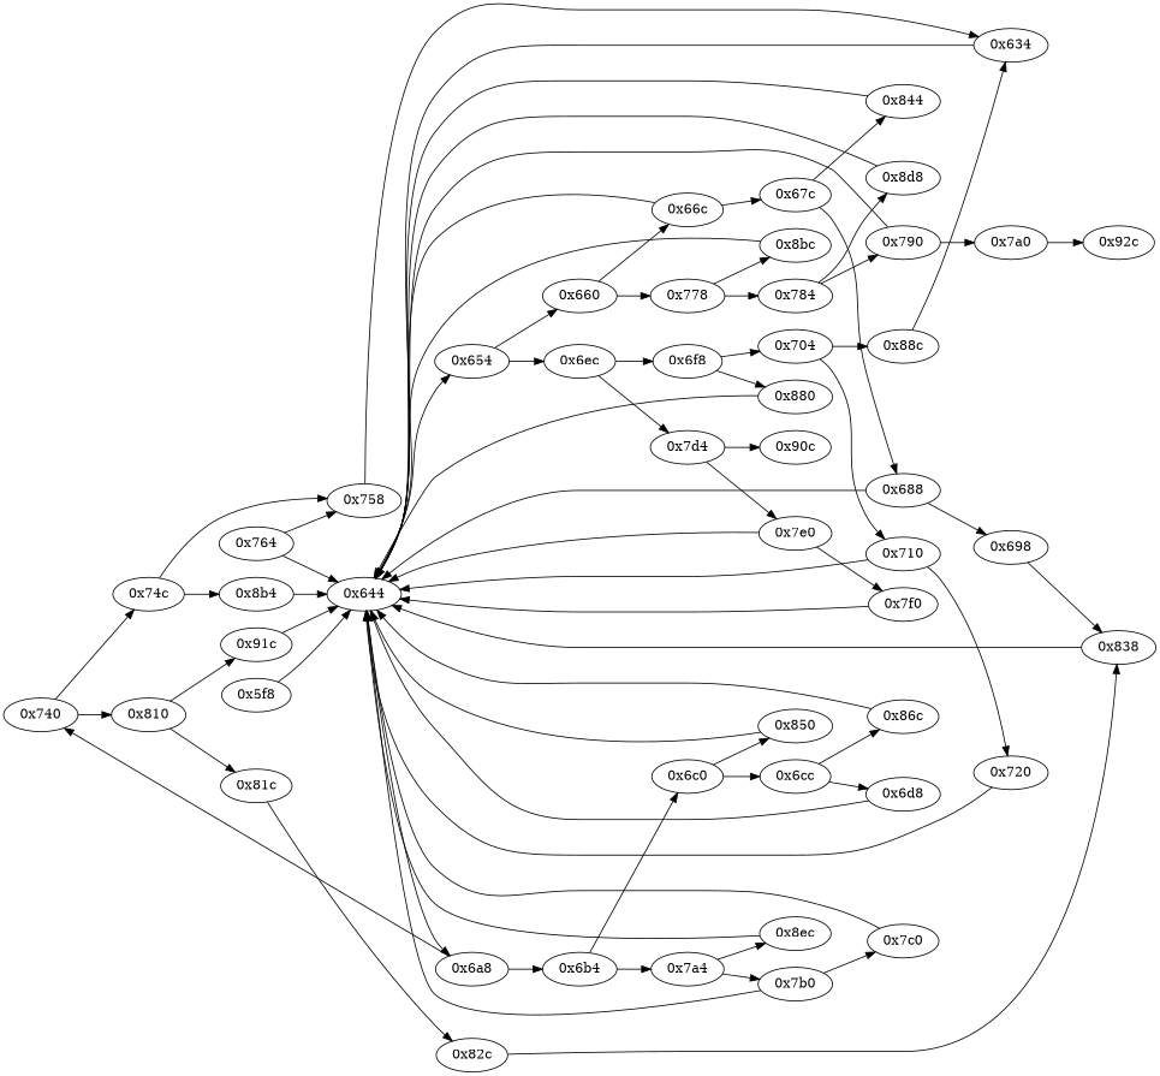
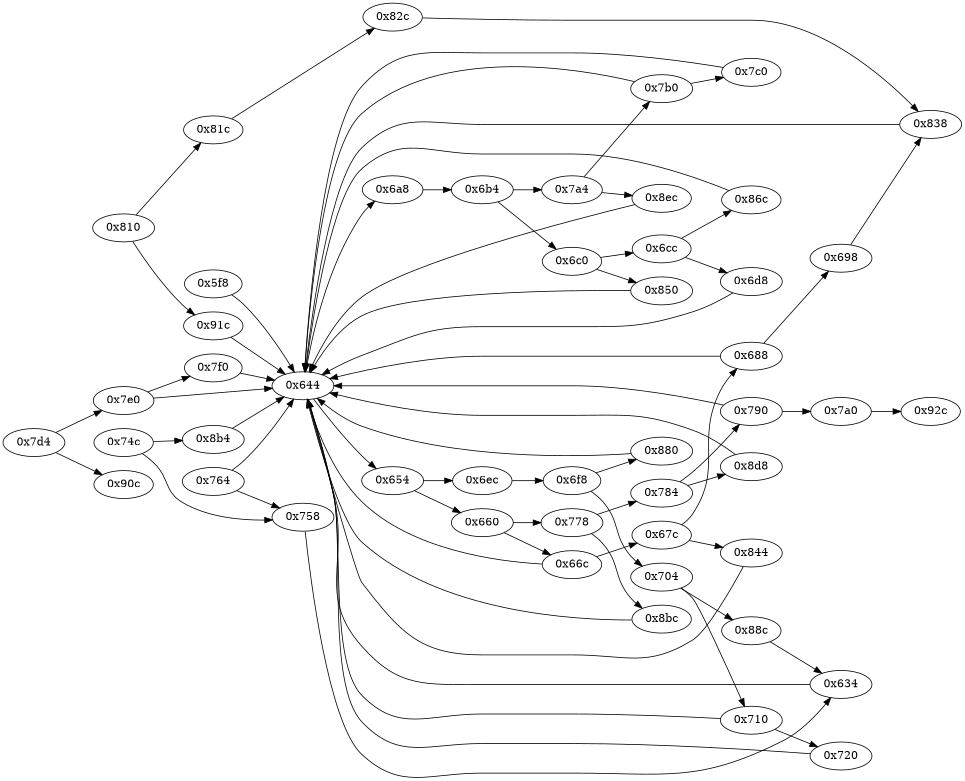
  strict digraph {
    rankdir=LR
    node [opcode="[u'ldr', u'cmp', u'b']"]
-   "0x740"
    "0x74c"
    "0x810"
    "0x8b4" [opcode="[u'ldr', u'b']"]
    "0x758"
    "0x91c" [opcode="[u'ldr', u'ldr', u'mov', u'b']"]
    "0x81c" [opcode="[u'ldr', u'cmp', u'mov', u'b']"]
    "0x644" [opcode="[u'mov', u'ldr', u'cmp', u'b']"]
    "0x634" [opcode="[u'ldr', u'cmp', u'mov', u'ldr']"]
    "0x82c" [opcode="[u'ldrb', u'ldr', u'ldr']"]
    "0x8ec" [opcode="[u'ldr', u'ldr', u'cmp', u'mov', u'mov', u'strb', u'ldr', u'b']"]
    "0x6a8"
    "0x654"
    "0x6b4"
    "0x6ec"
    "0x660"
    "0x688" [opcode="[u'ldr', u'cmp', u'mov', u'b']"]
    "0x698" [opcode="[u'ldrb', u'ldr', u'ldr', u'b']"]
    "0x838" [opcode="[u'cmp', u'mov', u'b']"]
    "0x790" [opcode="[u'ldr', u'cmp', u'mov', u'b']"]
    "0x784"
    "0x8d8" [opcode="[u'ldr', u'ldrb', u'str', u'ldr', u'b']"]
    "0x7a0" [opcode="[u'b']"]
    "0x92c" [opcode="[u'mov', u'sub', u'pop']"]
    "0x764" [opcode="[u'ldr', u'mov', u'bl', u'ldr', u'b']"]
    "0x7a4"
    "0x7b0" [opcode="[u'ldr', u'cmp', u'mov', u'b']"]
    "0x7c0" [opcode="[u'ldr', u'ldr', u'bl', u'ldr', u'b']"]
    "0x6c0"
    "0x850" [opcode="[u'ldr', u'ldr', u'add', u'add', u'str', u'ldr', u'b']"]
    "0x6cc"
    "0x880" [opcode="[u'mov', u'mov', u'b']"]
    "0x710" [opcode="[u'ldr', u'cmp', u'mov', u'b']"]
    "0x720" [opcode="[u'ldr', u'ldr', u'smull', u'asr', u'add', u'str', u'ldr', u'b']"]
    "0x6f8"
    "0x7d4"
    "0x66c" [opcode="[u'ldr', u'cmp', u'mov', u'b']"]
    "0x778"
    "0x704"
    "0x7e0" [opcode="[u'ldr', u'cmp', u'mov', u'b']"]
    "0x90c" [opcode="[u'ldr', u'mov', u'mov', u'b']"]
    "0x67c"
    "0x8bc" [opcode="[u'ldr', u'cmp', u'mov', u'mov', u'strb', u'ldr', u'b']"]
    "0x7f0" [opcode="[u'str', u'str', u'ldr', u'ldr', u'ldr', u'cmp', u'mov', u'b']"]
    "0x86c" [opcode="[u'ldr', u'ldr', u'str', u'ldr', u'b']"]
    "0x6d8" [opcode="[u'ldr', u'cmp', u'mov', u'mov', u'b']"]
    "0x844" [opcode="[u'mov', u'mov', u'b']"]
    "0x88c" [opcode="[u'ldr', u'ldr', u'smull', u'asr', u'add', u'add', u'sub', u'str', u'ldr', u'b']"]
    "0x5f8" [opcode="[u'push', u'add', u'sub', u'str', u'ldr', u'str', u'ldr', u'ldr', u'ldr', u'ldr', u'add', u'str', u'ldr', u'add', u'b']"]
-   "0x740" -> "0x74c"
-   "0x740" -> "0x810"
    "0x74c" -> "0x8b4"
    "0x74c" -> "0x758"
    "0x810" -> "0x91c"
    "0x810" -> "0x81c"
    "0x8b4" -> "0x644"
    "0x758" -> "0x634"
    "0x91c" -> "0x644"
    "0x81c" -> "0x82c"
    "0x644" -> "0x6a8"
    "0x644" -> "0x654"
    "0x634" -> "0x644"
    "0x82c" -> "0x838"
    "0x8ec" -> "0x644"
-   "0x6a8" -> "0x740"
    "0x6a8" -> "0x6b4"
    "0x654" -> "0x6ec"
    "0x654" -> "0x660"
    "0x6b4" -> "0x7a4"
    "0x6b4" -> "0x6c0"
    "0x6ec" -> "0x6f8"
-   "0x6ec" -> "0x7d4"
    "0x660" -> "0x66c"
    "0x660" -> "0x778"
    "0x688" -> "0x644"
    "0x688" -> "0x698"
    "0x698" -> "0x838"
    "0x838" -> "0x644"
    "0x790" -> "0x644"
    "0x790" -> "0x7a0"
    "0x784" -> "0x790"
    "0x784" -> "0x8d8"
    "0x8d8" -> "0x644"
    "0x7a0" -> "0x92c"
    "0x764" -> "0x758"
    "0x764" -> "0x644"
    "0x7a4" -> "0x8ec"
    "0x7a4" -> "0x7b0"
    "0x7b0" -> "0x644"
    "0x7b0" -> "0x7c0"
    "0x7c0" -> "0x644"
    "0x6c0" -> "0x850"
    "0x6c0" -> "0x6cc"
    "0x850" -> "0x644"
    "0x6cc" -> "0x86c"
    "0x6cc" -> "0x6d8"
    "0x880" -> "0x644"
    "0x710" -> "0x644"
    "0x710" -> "0x720"
    "0x720" -> "0x644"
    "0x6f8" -> "0x880"
    "0x6f8" -> "0x704"
    "0x7d4" -> "0x7e0"
    "0x7d4" -> "0x90c"
    "0x66c" -> "0x644"
    "0x66c" -> "0x67c"
    "0x778" -> "0x784"
    "0x778" -> "0x8bc"
    "0x704" -> "0x710"
    "0x704" -> "0x88c"
    "0x7e0" -> "0x644"
    "0x7e0" -> "0x7f0"
    "0x67c" -> "0x688"
    "0x67c" -> "0x844"
    "0x8bc" -> "0x644"
    "0x7f0" -> "0x644"
    "0x86c" -> "0x644"
    "0x6d8" -> "0x644"
    "0x844" -> "0x644"
    "0x88c" -> "0x634"
    "0x5f8" -> "0x644"
  }
